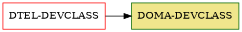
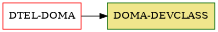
  digraph {
    rankdir=LR
    fontname="DejaVu Serif"
    node [shape=box style=filled fontname="DejaVu Serif"]
-   "DTEL-DEVCLASS" [color=red fillcolor=white]
+   "DTEL-DEVCLASS" [color=red fillcolor=white label="DTEL-DOMA"]
    "DOMA-DEVCLASS" [color=darkgreen fillcolor=khaki]
    "DTEL-DEVCLASS" -> "DOMA-DEVCLASS" [fontname="DejaVu Serif"]
  }
